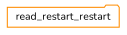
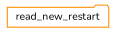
  digraph {
    rankdir=LR
    fontname=Nunito
-   n1 [color=darkorange fillcolor=white fontname=Nunito fontsize=10 height=0.2 label=read_restart_restart shape=folder style=filled width=0.4]
+   n1 [color=darkorange fillcolor=white fontname=Nunito fontsize=10 height=0.2 label=read_new_restart shape=folder style=filled width=0.4]
  }
